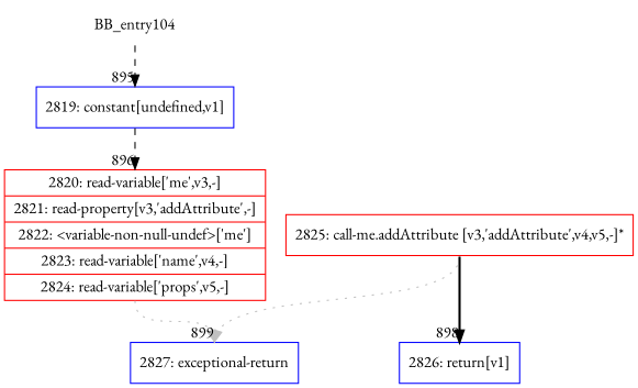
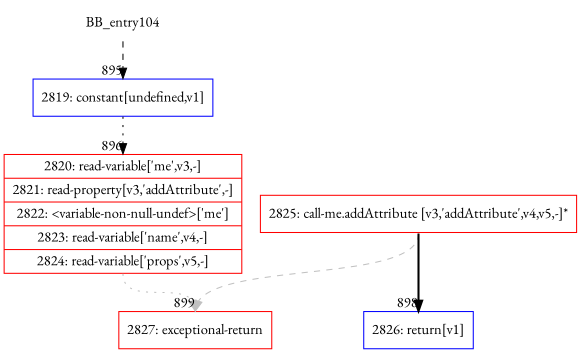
  digraph {
    fontname="EB Garamond"
    rankdir=TD
    node [color=red fontname="EB Garamond" shape=record]
    edge [fontname="EB Garamond" headport=n style=dashed tailport=s]
    n1 [label=BB_entry104 shape=none]
    n2 [color=blue label="{2819: constant[undefined,v1]}"]
    n3 [label="{2820: read-variable['me',v3,-]|2821: read-property[v3,'addAttribute',-]|2822: \<variable-non-null-undef\>['me']|2823: read-variable['name',v4,-]|2824: read-variable['props',v5,-]}"]
-   n4 [color=blue label="{2827: exceptional-return}"]
+   n4 [label="{2827: exceptional-return}"]
    n5 [label="{2825: call-me.addAttribute [v3,'addAttribute',v4,v5,-]*}"]
    n6 [color=blue label="{2826: return[v1]}"]
    n1 -> n2 [headlabel="    895"]
-   n2 -> n3 [headlabel="      896"]
+   n2 -> n3 [headlabel="      896" style=dotted]
    n3 -> n4 [color=gray headlabel="      899" style=dotted]
-   n5 -> n4 [color=gray style=dotted]
+   n5 -> n4 [color=gray]
    n5 -> n6 [headlabel="      898" style=bold]
  }
